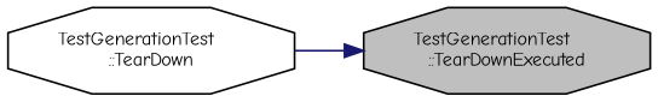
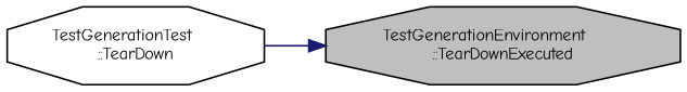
  digraph {
    rankdir=RL
    fontname="Comic Neue"
    node [color=black fontname="Comic Neue" fontsize=10 shape=octagon]
-   n1 [fillcolor=grey75 fontcolor=black height=0.2 label="TestGenerationTest\l::TearDownExecuted" style=filled width=0.4]
+   n1 [fillcolor=grey75 fontcolor=black height=0.2 label="TestGenerationEnvironment\l::TearDownExecuted" style=filled width=0.4]
    n2 [height=0.2 label="TestGenerationTest\l::TearDown" width=0.4]
    n1 -> n2 [color=midnightblue dir=back fontname="Comic Neue" fontsize=10 labelfontname=Helvetica labelfontsize=10 style=solid]
  }
